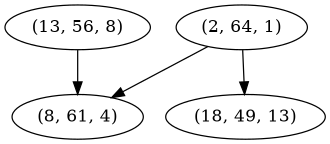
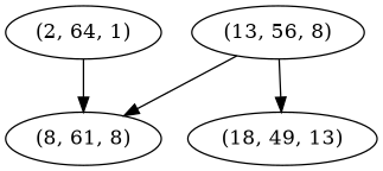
  digraph {
    "(2, 64, 1)"
-   "(8, 61, 4)"
+   "(8, 61, 4)" [label="(8, 61, 8)"]
    "(13, 56, 8)"
    "(18, 49, 13)"
    "(2, 64, 1)" -> "(8, 61, 4)"
    "(13, 56, 8)" -> "(8, 61, 4)"
-   "(2, 64, 1)" -> "(18, 49, 13)"
+   "(13, 56, 8)" -> "(18, 49, 13)"
  }
